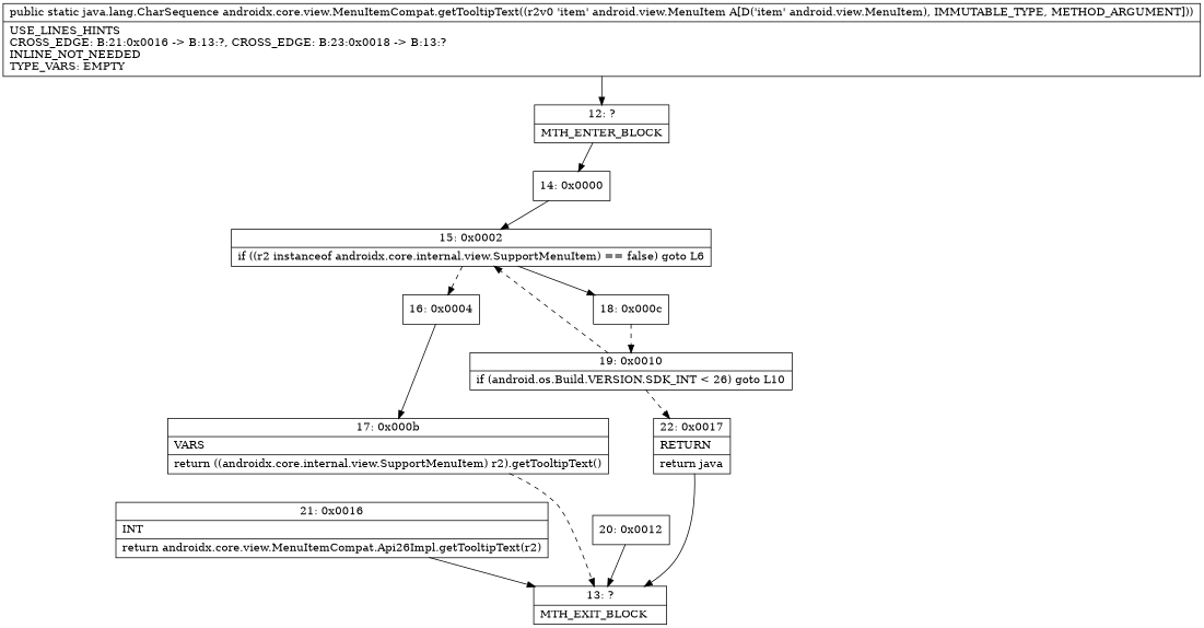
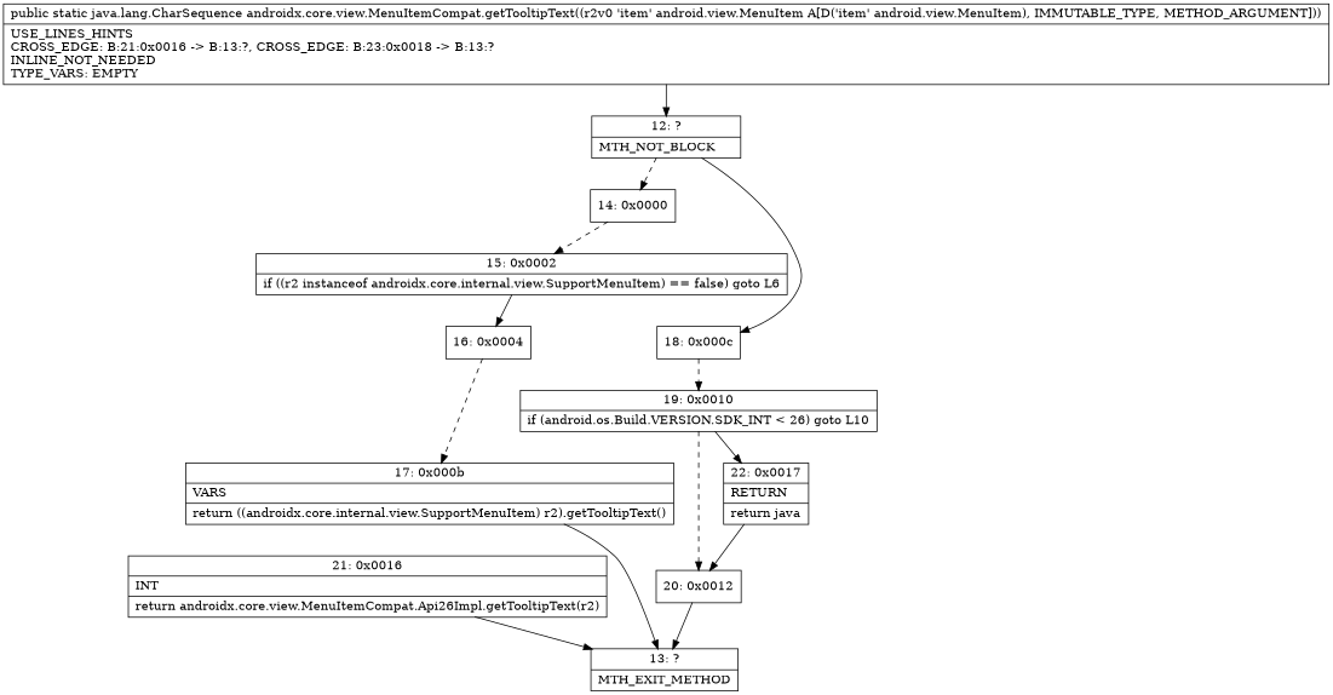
  digraph {
    node [shape=record]
-   n1 [label="{12\:\ ?|MTH_ENTER_BLOCK\l}"]
+   n1 [label="{12\:\ ?|MTH_NOT_BLOCK\l}"]
    n2 [label="{14\:\ 0x0000}"]
    n3 [label="{15\:\ 0x0002|if ((r2 instanceof androidx.core.internal.view.SupportMenuItem) == false) goto L6\l}"]
    n4 [label="{16\:\ 0x0004}"]
    n5 [label="{18\:\ 0x000c}"]
    n6 [label="{17\:\ 0x000b|VARS\l|return ((androidx.core.internal.view.SupportMenuItem) r2).getTooltipText()\l}"]
    n7 [label="{19\:\ 0x0010|if (android.os.Build.VERSION.SDK_INT \< 26) goto L10\l}"]
-   n8 [label="{13\:\ ?|MTH_EXIT_BLOCK\l}"]
+   n8 [label="{13\:\ ?|MTH_EXIT_METHOD\l}"]
    n9 [label="{20\:\ 0x0012}"]
    n10 [label="{22\:\ 0x0017|RETURN\l|return java\l}"]
    n11 [label="{21\:\ 0x0016|INT\l|return androidx.core.view.MenuItemCompat.Api26Impl.getTooltipText(r2)\l}"]
    n12 [label="{public static java.lang.CharSequence androidx.core.view.MenuItemCompat.getTooltipText((r2v0 'item' android.view.MenuItem A[D('item' android.view.MenuItem), IMMUTABLE_TYPE, METHOD_ARGUMENT]))  | USE_LINES_HINTS\lCROSS_EDGE: B:21:0x0016 \-\> B:13:?, CROSS_EDGE: B:23:0x0018 \-\> B:13:?\lINLINE_NOT_NEEDED\lTYPE_VARS: EMPTY\l}"]
-   n1 -> n2
-   n2 -> n3
-   n3 -> n4 [style=dashed]
-   n3 -> n5
-   n4 -> n6
+   n1 -> n2 [style=dashed]
+   n2 -> n3 [style=dashed]
+   n3 -> n4 [style=solid]
+   n1 -> n5
+   n4 -> n6 [style=dashed]
    n5 -> n7 [style=dashed]
-   n6 -> n8 [style=dashed]
-   n7 -> n3 [style=dashed]
-   n7 -> n10 [style=dashed]
+   n6 -> n8
+   n7 -> n9 [style=dashed]
+   n7 -> n10
    n9 -> n8
-   n10 -> n8
+   n10 -> n9
    n11 -> n8
    n12 -> n1
  }
